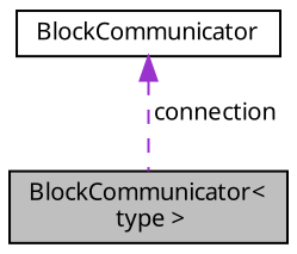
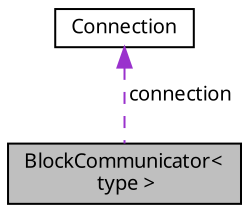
  digraph {
    fontname="Noto Sans"
    node [color=black fontname="Noto Sans" fontsize=10 shape=record style=filled]
    n1 [fillcolor=grey75 fontcolor=black height=0.2 label="BlockCommunicator\<\l type \>" width=0.4]
-   n2 [fillcolor=white height=0.2 label=BlockCommunicator width=0.4]
+   n2 [fillcolor=white height=0.2 label=Connection width=0.4]
    n2 -> n1 [color=darkorchid3 dir=back fontname="Noto Sans" fontsize=10 label=" connection" labelfontname=Helvetica labelfontsize=10 style=dashed]
  }
